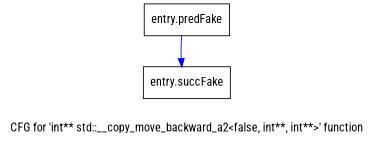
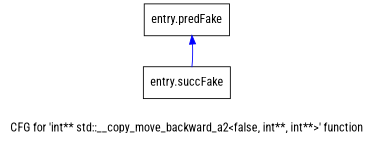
  digraph {
    label="CFG for 'int** std::__copy_move_backward_a2\<false, int**, int**\>' function"
    fontname="Roboto Condensed"
    node [shape=record fontname="Roboto Condensed"]
    n1 [label="{entry.predFake}"]
    n2 [filename="/proj/xbuilds/2019.2_0801_1/installs/lin64/Vivado/HEAD/tps/lnx64/gcc-6.2.0/lib/gcc/x86_64-pc-linux-gnu/6.2.0/../../../../include/c++/6.2.0/bits/stl_algobase.h" label="{entry.succFake}" linenumber=597]
-   n1 -> n2 [filename="/proj/xbuilds/2019.2_0801_1/installs/lin64/Vivado/HEAD/tps/lnx64/gcc-6.2.0/lib/gcc/x86_64-pc-linux-gnu/6.2.0/../../../../include/c++/6.2.0/bits/stl_algobase.h" color=blue fontname="Roboto Condensed"]
+   n2 -> n1 [filename="/proj/xbuilds/2019.2_0801_1/installs/lin64/Vivado/HEAD/tps/lnx64/gcc-6.2.0/lib/gcc/x86_64-pc-linux-gnu/6.2.0/../../../../include/c++/6.2.0/bits/stl_algobase.h" color=blue fontname="Roboto Condensed"]
  }
